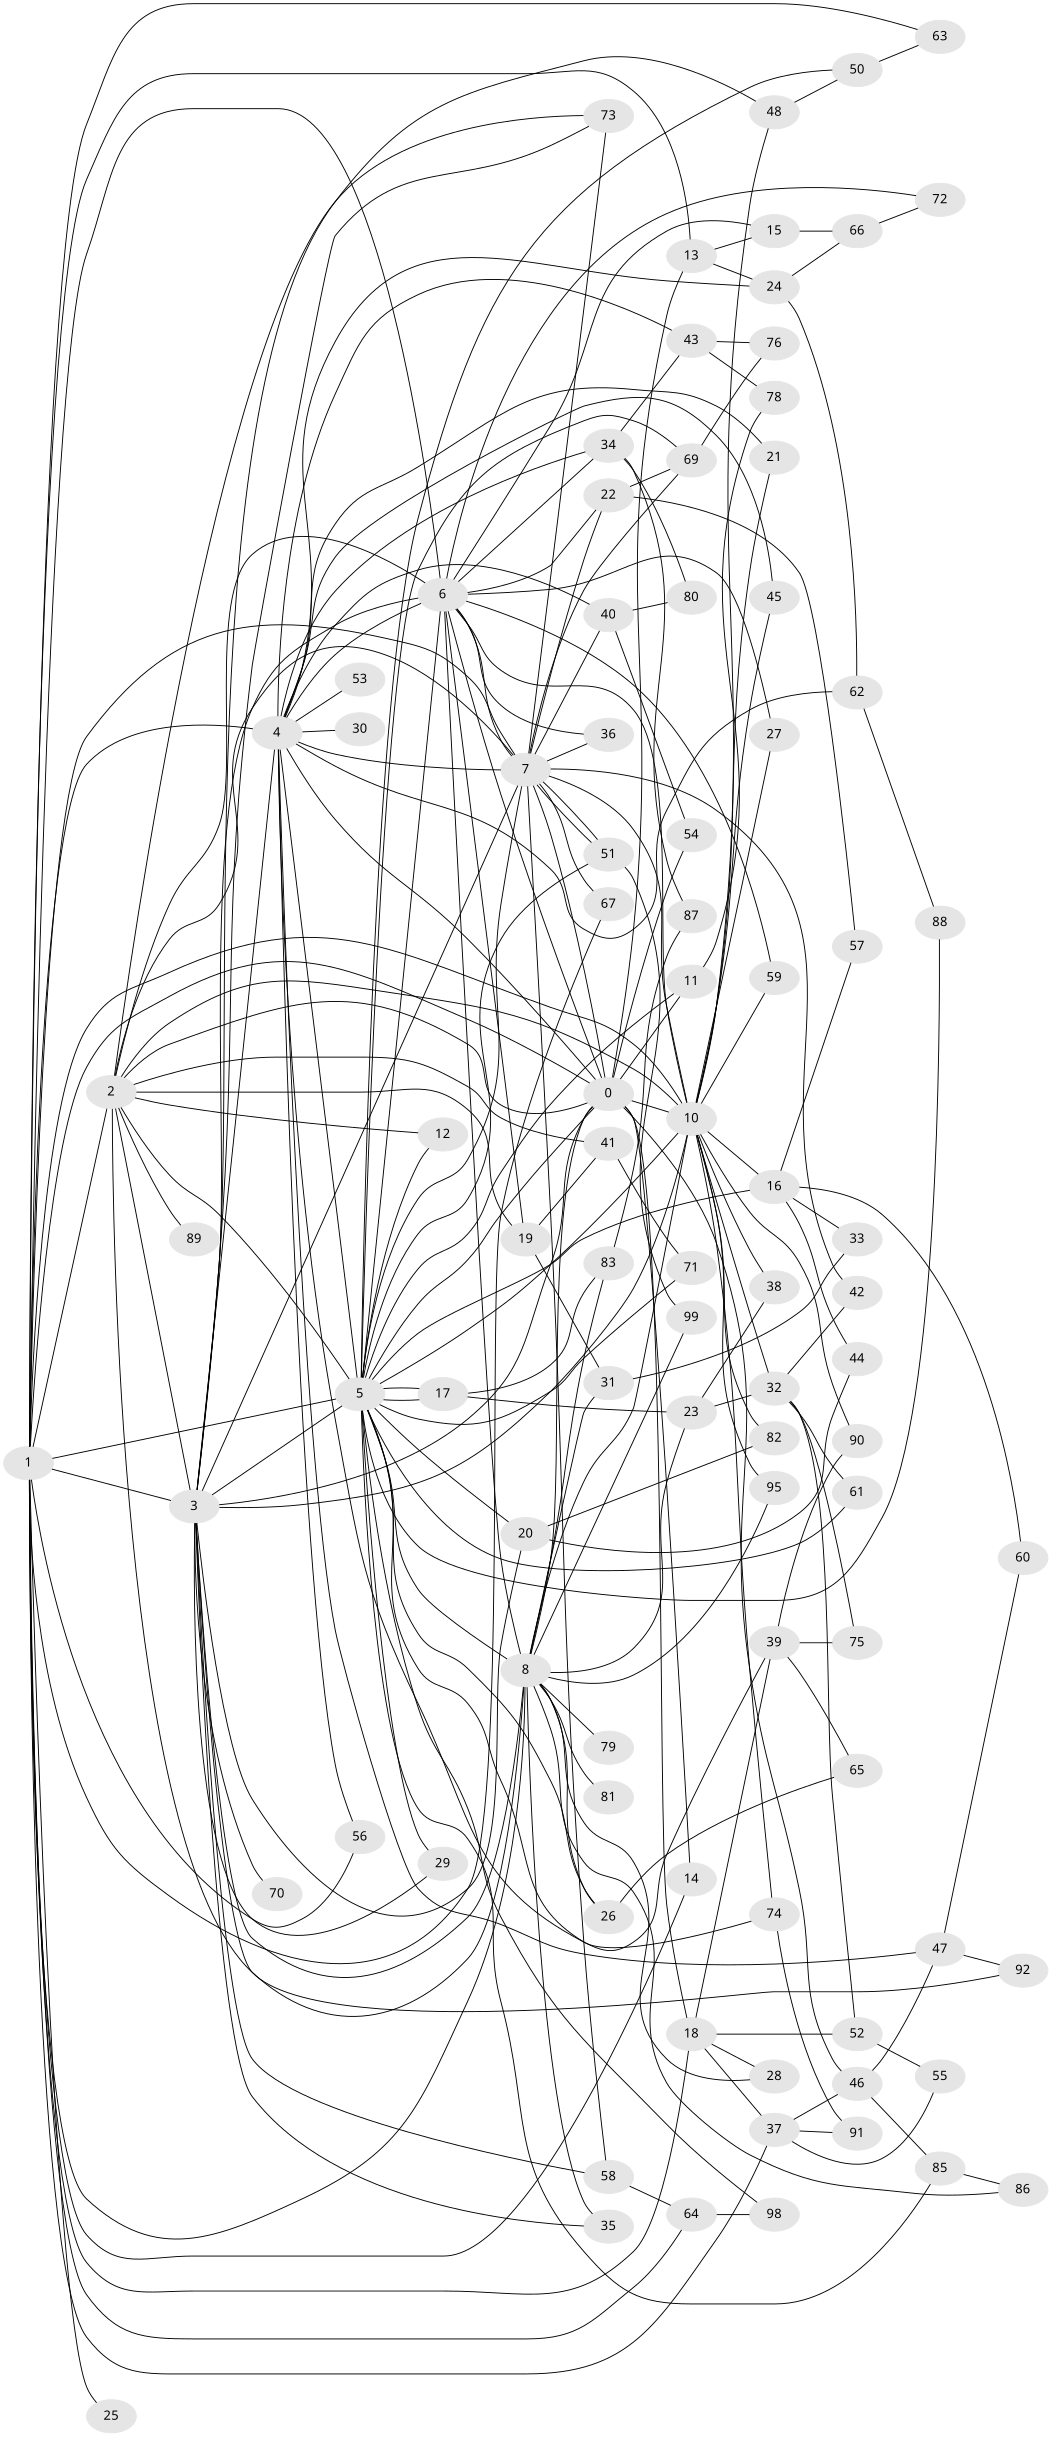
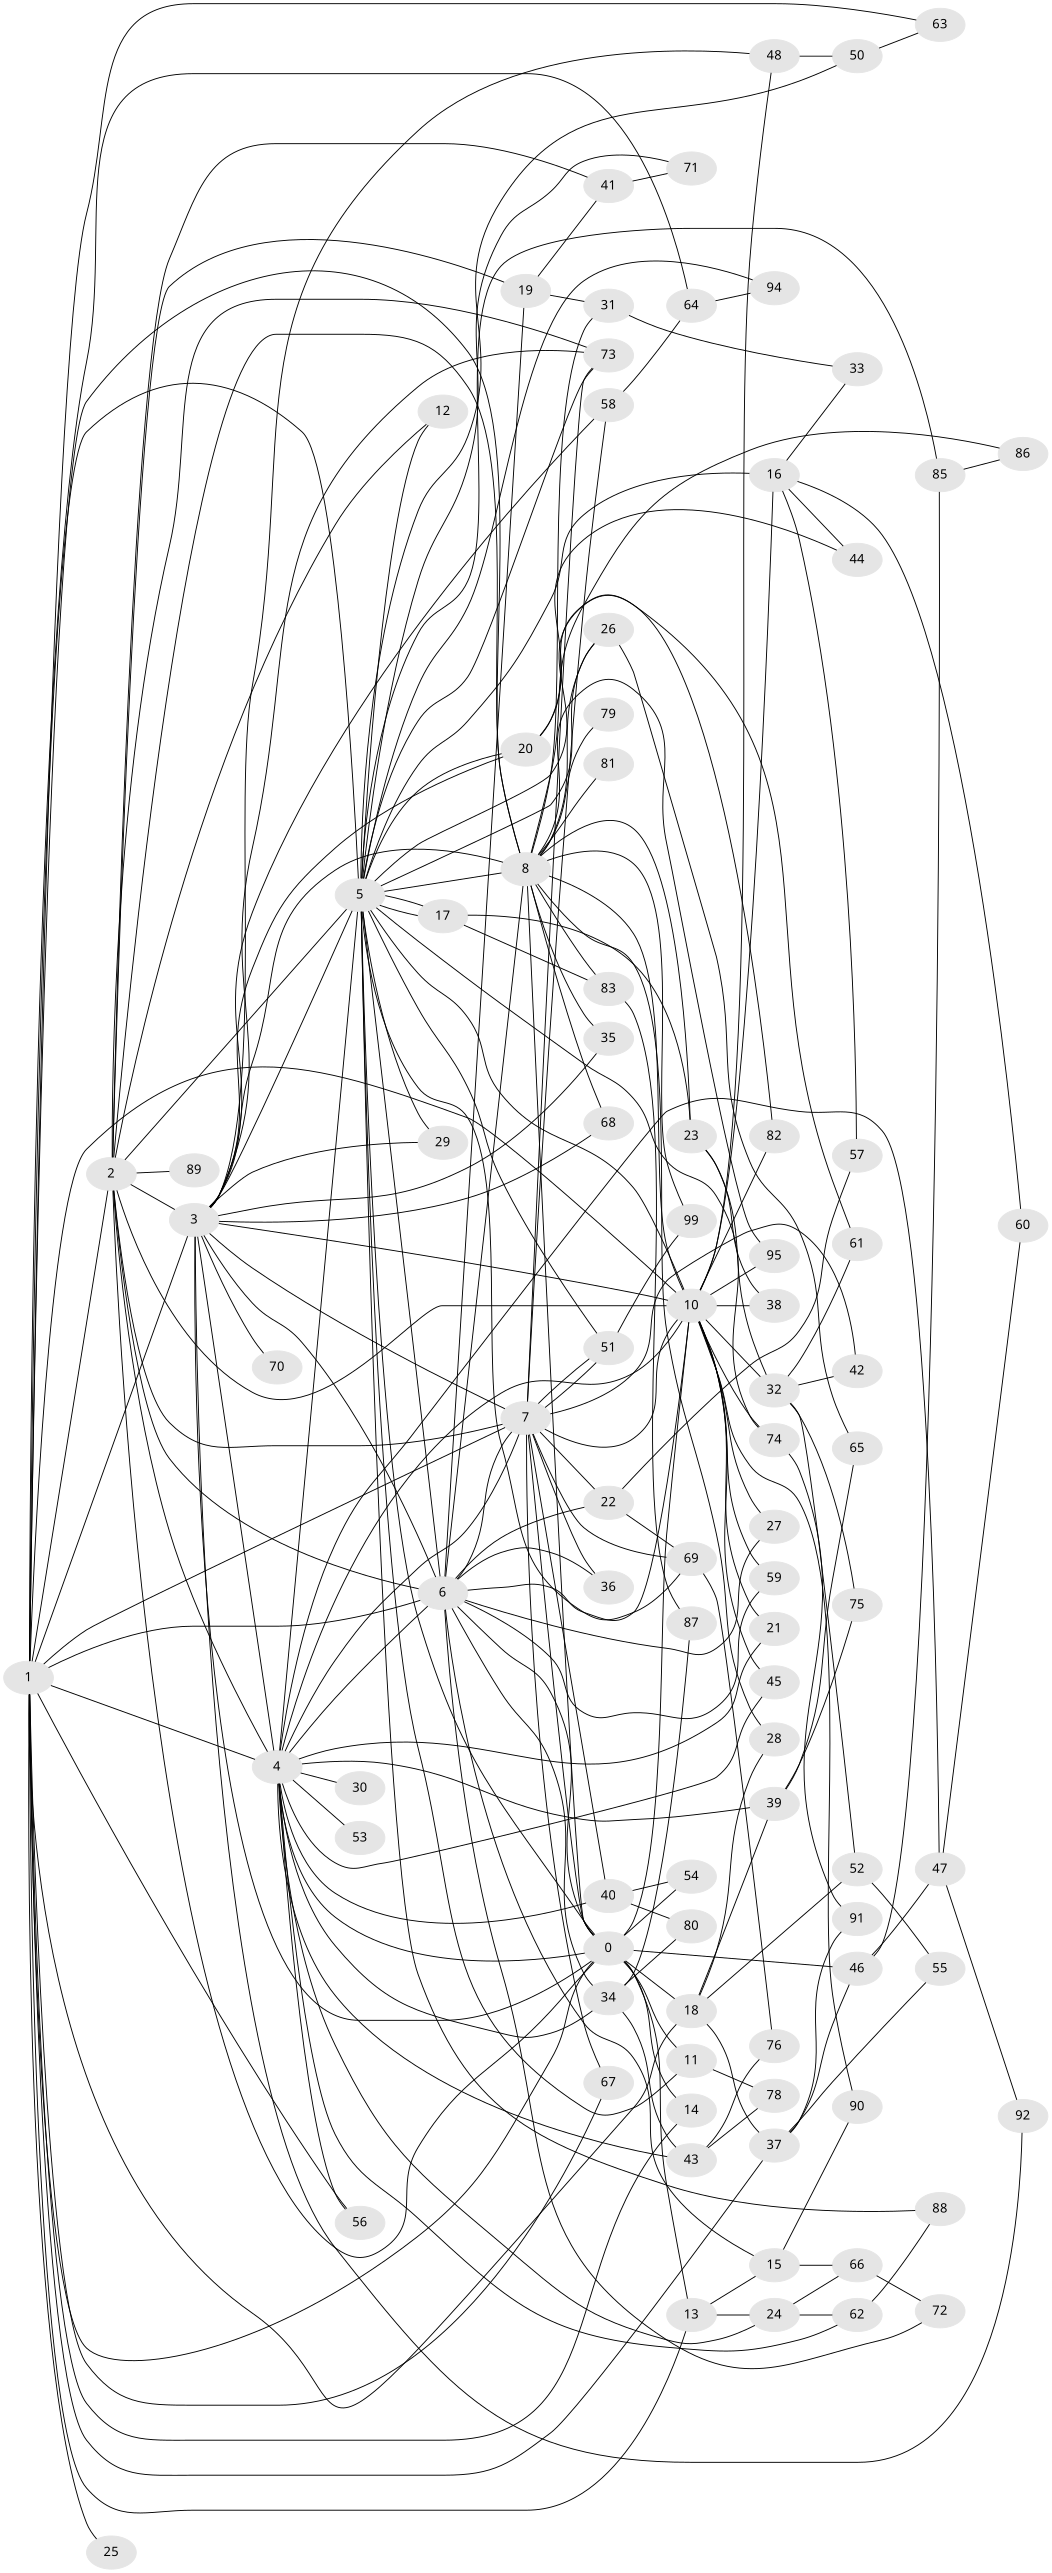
  graph {
    fontname="Noto Sans"
    rankdir=LR
    node [color=gray90 fontname="Noto Sans" style=filled]
    edge [fontname="Noto Sans"]
    1
    2
    3
    4
    5
    6
    7
    8
    n9 [label=0]
    10
    13
    14
    18
    25
    37
    56
    63
    64
    67
    12
    19
    41
    89
    73
    70
    20
    29
    35
    48
    58
+   68
    92
    21
    24
    30
    34
    39
    40
    43
    45
    47
    53
    62
    11
    16
    17
    26
    50
    61
    69
    71
    74
    85
    88
-   94 [label=98]
+   94
    51
    15
    22
    27
    36
    59
    72
    42
    23
    28
    31
    79
    81
    83
    86
    n71 [label=99]
    95
    46
    54
    32
    38
    82
    90
    52
    55
    91
    44
    66
    80
    87
    65
    75
    78
    76
    60
    33
    57
    1 -- 2
    1 -- 3
    1 -- 4
    1 -- 5
    1 -- 6
    1 -- 7
    1 -- 8
    1 -- n9
    1 -- 10
    1 -- 13
    1 -- 14
    1 -- 18
    1 -- 25
    1 -- 37
    1 -- 56
    1 -- 63
    1 -- 64
    1 -- 67
    2 -- 3
+   2 -- 4
    2 -- 5
    2 -- 6
    2 -- 7
    2 -- 8
    2 -- n9
    2 -- 10
    2 -- 12
    2 -- 19
    2 -- 41
    2 -- 89
    2 -- 73
    3 -- 4
    3 -- 5
    3 -- 6
    3 -- 7
    3 -- 8
    3 -- n9
    3 -- 10
    3 -- 73
    3 -- 70
    3 -- 20
    3 -- 29
    3 -- 35
    3 -- 48
    3 -- 58
+   3 -- 68
    3 -- 92
    4 -- 5
    4 -- 6
    4 -- 7
    4 -- n9
+   4 -- 10
    4 -- 56
    4 -- 21
    4 -- 24
    4 -- 30
    4 -- 34
    4 -- 39
    4 -- 40
    4 -- 43
    4 -- 45
    4 -- 47
    4 -- 53
    4 -- 62
    5 -- 6
-   5 -- 7
+   5 -- 73
    5 -- 8
    5 -- n9
    5 -- 10
    5 -- 12
    5 -- 20
    5 -- 29
    5 -- 11
    5 -- 16
    5 -- 17
    5 -- 17
    5 -- 26
    5 -- 50
    5 -- 61
    5 -- 69
    5 -- 71
    5 -- 74
    5 -- 85
    5 -- 88
    5 -- 94
    5 -- 51
    6 -- 7
    6 -- 8
    6 -- n9
    6 -- 10
    6 -- 19
    6 -- 34
    6 -- 15
    6 -- 22
    6 -- 27
    6 -- 36
    6 -- 59
    6 -- 72
    7 -- n9
    7 -- 10
    7 -- 67
    7 -- 73
    7 -- 58
    7 -- 40
    7 -- 69
    7 -- 51
    7 -- 51
    7 -- 22
    7 -- 36
    7 -- 42
    8 -- n9
    8 -- 10
    8 -- 35
+   8 -- 68
    8 -- 26
    8 -- 23
    8 -- 28
    8 -- 31
    8 -- 79
    8 -- 81
    8 -- 83
    8 -- 86
    8 -- n71
    8 -- 95
    n9 -- 10
    n9 -- 13
    n9 -- 14
    n9 -- 18
    n9 -- 11
    n9 -- 46
    n9 -- 54
    10 -- 48
    10 -- 21
    10 -- 45
    10 -- 16
    10 -- 74
    10 -- 27
    10 -- 59
    10 -- 95
    10 -- 32
    10 -- 38
    10 -- 82
    10 -- 90
    13 -- 24
    13 -- 15
    18 -- 37
    18 -- 39
    18 -- 28
    18 -- 52
    37 -- 46
    37 -- 55
    37 -- 91
    64 -- 94
    19 -- 41
    19 -- 31
    41 -- 71
    20 -- 82
    20 -- 44
    48 -- 50
    58 -- 64
    24 -- 62
    24 -- 66
    34 -- 43
    34 -- 80
    34 -- 87
-   39 -- 90
+   15 -- 90
    39 -- 65
    39 -- 75
    40 -- 54
    40 -- 80
    43 -- 78
    43 -- 76
    47 -- 92
    47 -- 60
    62 -- 88
    11 -- 78
    16 -- 44
    16 -- 60
    16 -- 33
    16 -- 57
    17 -- 23
    17 -- 83
    26 -- 65
    50 -- 63
    69 -- 76
    74 -- 91
    85 -- 86
    51 -- n71
    15 -- 66
    22 -- 69
    22 -- 57
    23 -- 32
    23 -- 38
    31 -- 33
    83 -- 87
    46 -- 47
    46 -- 85
    32 -- 61
    32 -- 42
    32 -- 52
    32 -- 75
    52 -- 55
    66 -- 72
  }
